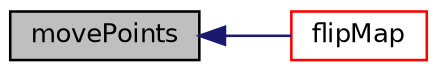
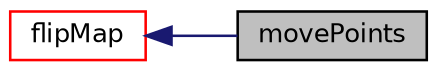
  digraph {
    rankdir=LR
    node [fontname=Helvetica fontsize=10 shape=record]
    n1 [color=black fillcolor=grey75 fontcolor=black height=0.2 label=movePoints style=filled width=0.4]
    n2 [color=red height=0.2 label=flipMap width=0.4]
-   n1 -> n2 [color=midnightblue dir=back fontname=Helvetica fontsize=10 labelfontname=Helvetica labelfontsize=10 style=solid]
+   n2 -> n1 [color=midnightblue dir=back fontname=Helvetica fontsize=10 labelfontname=Helvetica labelfontsize=10 style=solid]
  }
